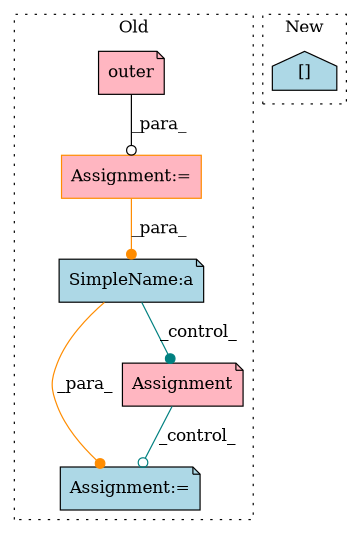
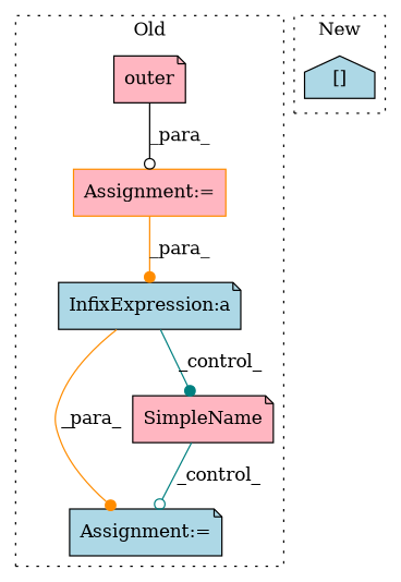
  digraph {
    node [a=7 color=black fillcolor=lightpink shape=note style=filled]
    edge [arrowhead=dot color=darkorange]
    n1 [a=32 l="6,1" label=outer s="2496,2521"]
    n2 [fillcolor=lightblue l=2 label="Assignment:=" s=2762]
    n3 [color=darkorange l=1 label="Assignment:=" s=2481 shape=box]
-   n4 [a=27 fillcolor=lightblue l=3 label="SimpleName:a" s=2812]
-   n5 [a=42 label=Assignment]
+   n4 [a=27 fillcolor=lightblue l=3 label="InfixExpression:a" s=2812]
+   n5 [a=42 label=SimpleName]
    n6 [a=2 fillcolor=lightblue l="10,1" label="[]" s="4243,4272" shape=house]
    subgraph cluster_1 {
      label=Old
      style=dotted
      n1
      n2
      n3
      n4
      n5
    }
    subgraph cluster_2 {
      label=New
      style=dotted
      n6
    }
    n1 -> n3 [arrowhead=odot color=black label=_para_]
    n3 -> n4 [label=_para_]
    n4 -> n2 [label=_para_]
    n4 -> n5 [color=teal label=_control_]
    n5 -> n2 [arrowhead=odot color=teal label=_control_]
  }
